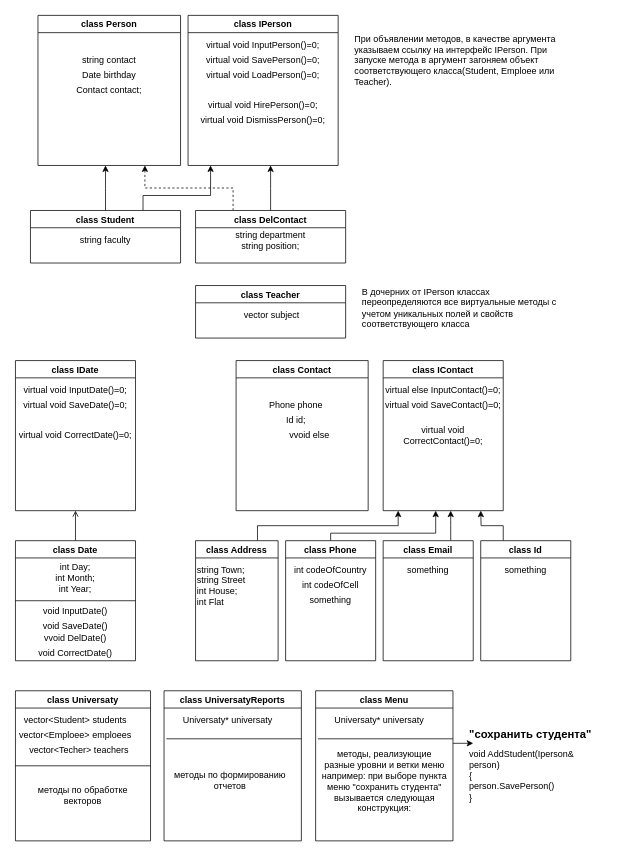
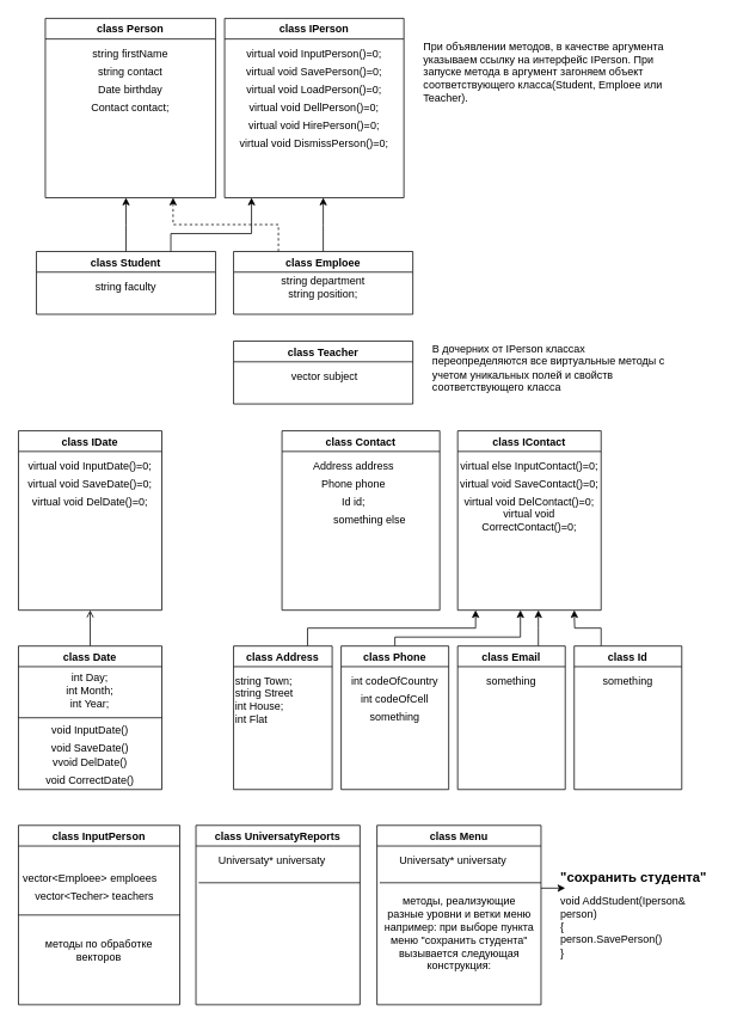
  <mxCell id="0" />
  <mxCell id="1" parent="0" />
  <mxCell id="2" value="class Person" style="swimlane;" parent="1" vertex="1"><mxGeometry x="50" y="20" width="190" height="200" as="geometry" /></mxCell>
+ <mxCell id="3" value="string firstName" style="text;html=1;strokeColor=none;fillColor=none;align=center;verticalAlign=middle;whiteSpace=wrap;rounded=0;" parent="2" vertex="1"><mxGeometry y="30" width="190" height="20" as="geometry" /></mxCell>
  <mxCell id="4" value="string contact" style="text;html=1;strokeColor=none;fillColor=none;align=center;verticalAlign=middle;whiteSpace=wrap;rounded=0;" parent="2" vertex="1"><mxGeometry y="50" width="190" height="20" as="geometry" /></mxCell>
  <mxCell id="5" value="Date birthday" style="text;html=1;strokeColor=none;fillColor=none;align=center;verticalAlign=middle;whiteSpace=wrap;rounded=0;" parent="2" vertex="1"><mxGeometry y="70" width="190" height="20" as="geometry" /></mxCell>
  <mxCell id="6" value="Contact contact;" style="text;html=1;strokeColor=none;fillColor=none;align=center;verticalAlign=middle;whiteSpace=wrap;rounded=0;" parent="2" vertex="1"><mxGeometry y="90" width="190" height="20" as="geometry" /></mxCell>
  <mxCell id="7" value="class IPerson" style="swimlane;" parent="1" vertex="1"><mxGeometry x="250" y="20" width="200" height="200" as="geometry" /></mxCell>
  <mxCell id="8" value="virtual void InputPerson()=0;" style="text;html=1;strokeColor=none;fillColor=none;align=center;verticalAlign=middle;whiteSpace=wrap;rounded=0;" parent="7" vertex="1"><mxGeometry y="30" width="200" height="20" as="geometry" /></mxCell>
  <mxCell id="9" value="virtual void SavePerson()=0;" style="text;html=1;strokeColor=none;fillColor=none;align=center;verticalAlign=middle;whiteSpace=wrap;rounded=0;" parent="7" vertex="1"><mxGeometry y="50" width="200" height="20" as="geometry" /></mxCell>
  <mxCell id="10" value="virtual void LoadPerson()=0;" style="text;html=1;strokeColor=none;fillColor=none;align=center;verticalAlign=middle;whiteSpace=wrap;rounded=0;" parent="7" vertex="1"><mxGeometry y="70" width="200" height="20" as="geometry" /></mxCell>
+ <mxCell id="11" value="&lt;span&gt;virtual void DellPerson()=0;&lt;/span&gt;" style="text;html=1;strokeColor=none;fillColor=none;align=center;verticalAlign=middle;whiteSpace=wrap;rounded=0;" parent="7" vertex="1"><mxGeometry y="90" width="200" height="20" as="geometry" /></mxCell>
  <mxCell id="12" value="virtual void HirePerson()=0;" style="text;html=1;strokeColor=none;fillColor=none;align=center;verticalAlign=middle;whiteSpace=wrap;rounded=0;" parent="7" vertex="1"><mxGeometry y="110" width="200" height="20" as="geometry" /></mxCell>
  <mxCell id="13" value="virtual void DismissPerson()=0;" style="text;html=1;strokeColor=none;fillColor=none;align=center;verticalAlign=middle;whiteSpace=wrap;rounded=0;" parent="7" vertex="1"><mxGeometry y="130" width="200" height="20" as="geometry" /></mxCell>
  <mxCell id="14" style="edgeStyle=orthogonalEdgeStyle;rounded=0;orthogonalLoop=1;jettySize=auto;html=1;exitX=0.5;exitY=0;exitDx=0;exitDy=0;" parent="1" source="16" edge="1"><mxGeometry relative="1" as="geometry"><mxPoint x="140" y="220" as="targetPoint" /></mxGeometry></mxCell>
  <mxCell id="15" style="edgeStyle=orthogonalEdgeStyle;rounded=0;orthogonalLoop=1;jettySize=auto;html=1;exitX=0.75;exitY=0;exitDx=0;exitDy=0;" parent="1" source="16" edge="1"><mxGeometry relative="1" as="geometry"><mxPoint x="280" y="220" as="targetPoint" /><Array as="points"><mxPoint x="190" y="260" /><mxPoint x="280" y="260" /></Array></mxGeometry></mxCell>
  <mxCell id="16" value="class Student" style="swimlane;" parent="1" vertex="1"><mxGeometry x="40" y="280" width="200" height="70" as="geometry" /></mxCell>
  <mxCell id="17" value="string faculty" style="text;html=1;strokeColor=none;fillColor=none;align=center;verticalAlign=middle;whiteSpace=wrap;rounded=0;" parent="16" vertex="1"><mxGeometry y="30" width="200" height="20" as="geometry" /></mxCell>
  <mxCell id="18" style="edgeStyle=orthogonalEdgeStyle;rounded=0;orthogonalLoop=1;jettySize=auto;html=1;exitX=0.25;exitY=0;exitDx=0;exitDy=0;entryX=0.75;entryY=1;entryDx=0;entryDy=0;dashed=1;" parent="1" source="20" target="2" edge="1"><mxGeometry relative="1" as="geometry" /></mxCell>
  <mxCell id="19" style="edgeStyle=orthogonalEdgeStyle;rounded=0;orthogonalLoop=1;jettySize=auto;html=1;exitX=0.5;exitY=0;exitDx=0;exitDy=0;" parent="1" source="20" edge="1"><mxGeometry relative="1" as="geometry"><mxPoint x="360" y="220" as="targetPoint" /></mxGeometry></mxCell>
- <mxCell id="20" value="class DelContact" style="swimlane;" parent="1" vertex="1"><mxGeometry x="260" y="280" width="200" height="70" as="geometry" /></mxCell>
+ <mxCell id="20" value="class Emploee" style="swimlane;" parent="1" vertex="1"><mxGeometry x="260" y="280" width="200" height="70" as="geometry" /></mxCell>
  <mxCell id="21" value="string department&lt;br&gt;string position;&lt;br&gt;" style="text;html=1;strokeColor=none;fillColor=none;align=center;verticalAlign=middle;whiteSpace=wrap;rounded=0;" parent="20" vertex="1"><mxGeometry y="30" width="200" height="20" as="geometry" /></mxCell>
  <mxCell id="22" value="class Teacher" style="swimlane;" parent="1" vertex="1"><mxGeometry x="260" y="380" width="200" height="70" as="geometry" /></mxCell>
  <mxCell id="23" value="&amp;nbsp;vector subject" style="text;html=1;strokeColor=none;fillColor=none;align=center;verticalAlign=middle;whiteSpace=wrap;rounded=0;" parent="22" vertex="1"><mxGeometry y="30" width="200" height="20" as="geometry" /></mxCell>
  <mxCell id="24" value="class IDate" style="swimlane;" parent="1" vertex="1"><mxGeometry x="20" y="480" width="160" height="200" as="geometry" /></mxCell>
  <mxCell id="25" value="virtual void InputDate()=0;" style="text;html=1;strokeColor=none;fillColor=none;align=center;verticalAlign=middle;whiteSpace=wrap;rounded=0;" parent="24" vertex="1"><mxGeometry y="30" width="160" height="20" as="geometry" /></mxCell>
  <mxCell id="26" value="virtual void SaveDate()=0;" style="text;html=1;strokeColor=none;fillColor=none;align=center;verticalAlign=middle;whiteSpace=wrap;rounded=0;" parent="24" vertex="1"><mxGeometry y="50" width="160" height="20" as="geometry" /></mxCell>
- <mxCell id="28" value="virtual void CorrectDate()=0;" style="text;html=1;strokeColor=none;fillColor=none;align=center;verticalAlign=middle;whiteSpace=wrap;rounded=0;" parent="24" vertex="1"><mxGeometry y="90" width="160" height="20" as="geometry" /></mxCell>
+ <mxCell id="27" value="virtual void DelDate()=0;" style="text;html=1;strokeColor=none;fillColor=none;align=center;verticalAlign=middle;whiteSpace=wrap;rounded=0;" parent="24" vertex="1"><mxGeometry y="70" width="160" height="20" as="geometry" /></mxCell>
  <mxCell id="29" style="edgeStyle=orthogonalEdgeStyle;rounded=0;orthogonalLoop=1;jettySize=auto;html=1;exitX=0.5;exitY=0;exitDx=0;exitDy=0;entryX=0.5;entryY=1;entryDx=0;entryDy=0;endArrow=open;" parent="1" source="30" target="24" edge="1"><mxGeometry relative="1" as="geometry" /></mxCell>
  <mxCell id="30" value="class Date" style="swimlane;" parent="1" vertex="1"><mxGeometry x="20" y="720" width="160" height="160" as="geometry" /></mxCell>
  <mxCell id="31" value="int Day;&lt;br&gt;int Month;&lt;br&gt;int Year;" style="text;html=1;strokeColor=none;fillColor=none;align=center;verticalAlign=middle;whiteSpace=wrap;rounded=0;" parent="30" vertex="1"><mxGeometry y="40" width="160" height="20" as="geometry" /></mxCell>
  <mxCell id="32" value="" style="line;html=1;strokeWidth=1;align=left;verticalAlign=middle;spacingTop=-1;spacingLeft=3;spacingRight=3;rotatable=0;labelPosition=right;points=[];portConstraint=eastwest;" parent="30" vertex="1"><mxGeometry y="76" width="160" height="8" as="geometry" /></mxCell>
  <mxCell id="33" value="void InputDate()" style="text;html=1;strokeColor=none;fillColor=none;align=center;verticalAlign=middle;whiteSpace=wrap;rounded=0;" parent="30" vertex="1"><mxGeometry y="84" width="160" height="20" as="geometry" /></mxCell>
  <mxCell id="34" value="void SaveDate()" style="text;html=1;strokeColor=none;fillColor=none;align=center;verticalAlign=middle;whiteSpace=wrap;rounded=0;" parent="30" vertex="1"><mxGeometry y="104" width="160" height="20" as="geometry" /></mxCell>
  <mxCell id="35" value="vvoid DelDate()" style="text;html=1;strokeColor=none;fillColor=none;align=center;verticalAlign=middle;whiteSpace=wrap;rounded=0;" parent="30" vertex="1"><mxGeometry y="120" width="160" height="20" as="geometry" /></mxCell>
  <mxCell id="36" value="void CorrectDate()" style="text;html=1;strokeColor=none;fillColor=none;align=center;verticalAlign=middle;whiteSpace=wrap;rounded=0;" parent="30" vertex="1"><mxGeometry y="140" width="160" height="20" as="geometry" /></mxCell>
  <mxCell id="37" value="class IContact" style="swimlane;" parent="1" vertex="1"><mxGeometry x="510" y="480" width="160" height="200" as="geometry" /></mxCell>
  <mxCell id="38" value="virtual else InputContact()=0;" style="text;html=1;strokeColor=none;fillColor=none;align=center;verticalAlign=middle;whiteSpace=wrap;rounded=0;" parent="37" vertex="1"><mxGeometry y="30" width="160" height="20" as="geometry" /></mxCell>
  <mxCell id="39" value="virtual void SaveContact()=0;" style="text;html=1;strokeColor=none;fillColor=none;align=center;verticalAlign=middle;whiteSpace=wrap;rounded=0;" parent="37" vertex="1"><mxGeometry y="50" width="160" height="20" as="geometry" /></mxCell>
+ <mxCell id="40" value="virtual void DelContact()=0;" style="text;html=1;strokeColor=none;fillColor=none;align=center;verticalAlign=middle;whiteSpace=wrap;rounded=0;" parent="37" vertex="1"><mxGeometry y="70" width="160" height="20" as="geometry" /></mxCell>
  <mxCell id="41" value="virtual void CorrectContact()=0;" style="text;html=1;strokeColor=none;fillColor=none;align=center;verticalAlign=middle;whiteSpace=wrap;rounded=0;" parent="37" vertex="1"><mxGeometry y="90" width="160" height="20" as="geometry" /></mxCell>
  <mxCell id="42" style="edgeStyle=orthogonalEdgeStyle;rounded=0;orthogonalLoop=1;jettySize=auto;html=1;exitX=0.75;exitY=0;exitDx=0;exitDy=0;" parent="1" source="43" edge="1"><mxGeometry relative="1" as="geometry"><mxPoint x="530" y="680" as="targetPoint" /><Array as="points"><mxPoint x="343" y="700" /><mxPoint x="530" y="700" /></Array></mxGeometry></mxCell>
  <mxCell id="43" value="class Address" style="swimlane;" parent="1" vertex="1"><mxGeometry x="260" y="720" width="110" height="160" as="geometry" /></mxCell>
  <mxCell id="44" value="string Town;&lt;br&gt;string Street&lt;br&gt;int House;&lt;br&gt;int Flat" style="text;html=1;strokeColor=none;fillColor=none;align=left;verticalAlign=middle;whiteSpace=wrap;rounded=0;" parent="43" vertex="1"><mxGeometry y="50" width="110" height="20" as="geometry" /></mxCell>
  <mxCell id="45" style="edgeStyle=orthogonalEdgeStyle;rounded=0;orthogonalLoop=1;jettySize=auto;html=1;exitX=0.5;exitY=0;exitDx=0;exitDy=0;" parent="1" source="46" edge="1"><mxGeometry relative="1" as="geometry"><mxPoint x="580" y="680" as="targetPoint" /><Array as="points"><mxPoint x="440" y="710" /><mxPoint x="580" y="710" /></Array></mxGeometry></mxCell>
  <mxCell id="46" value="class Phone" style="swimlane;startSize=23;" parent="1" vertex="1"><mxGeometry x="380" y="720" width="120" height="160" as="geometry" /></mxCell>
  <mxCell id="47" value="int codeOfCountry" style="text;html=1;strokeColor=none;fillColor=none;align=center;verticalAlign=middle;whiteSpace=wrap;rounded=0;" parent="46" vertex="1"><mxGeometry y="30" width="120" height="20" as="geometry" /></mxCell>
  <mxCell id="48" value="int codeOfCell" style="text;html=1;strokeColor=none;fillColor=none;align=center;verticalAlign=middle;whiteSpace=wrap;rounded=0;" parent="46" vertex="1"><mxGeometry y="50" width="120" height="20" as="geometry" /></mxCell>
  <mxCell id="49" value="something" style="text;html=1;strokeColor=none;fillColor=none;align=center;verticalAlign=middle;whiteSpace=wrap;rounded=0;" parent="46" vertex="1"><mxGeometry y="70" width="120" height="20" as="geometry" /></mxCell>
  <mxCell id="50" style="edgeStyle=orthogonalEdgeStyle;rounded=0;orthogonalLoop=1;jettySize=auto;html=1;exitX=0.75;exitY=0;exitDx=0;exitDy=0;" parent="1" source="51" edge="1"><mxGeometry relative="1" as="geometry"><mxPoint x="600" y="680" as="targetPoint" /></mxGeometry></mxCell>
  <mxCell id="51" value="class Email" style="swimlane;startSize=23;" parent="1" vertex="1"><mxGeometry x="510" y="720" width="120" height="160" as="geometry" /></mxCell>
  <mxCell id="52" value="something" style="text;html=1;strokeColor=none;fillColor=none;align=center;verticalAlign=middle;whiteSpace=wrap;rounded=0;" parent="51" vertex="1"><mxGeometry y="30" width="120" height="20" as="geometry" /></mxCell>
  <mxCell id="53" style="edgeStyle=orthogonalEdgeStyle;rounded=0;orthogonalLoop=1;jettySize=auto;html=1;exitX=0.25;exitY=0;exitDx=0;exitDy=0;" parent="1" source="54" edge="1"><mxGeometry relative="1" as="geometry"><mxPoint x="640" y="680" as="targetPoint" /></mxGeometry></mxCell>
  <mxCell id="54" value="class Id" style="swimlane;startSize=23;" parent="1" vertex="1"><mxGeometry x="640" y="720" width="120" height="160" as="geometry" /></mxCell>
  <mxCell id="55" value="something" style="text;html=1;strokeColor=none;fillColor=none;align=center;verticalAlign=middle;whiteSpace=wrap;rounded=0;" parent="54" vertex="1"><mxGeometry y="30" width="120" height="20" as="geometry" /></mxCell>
  <mxCell id="56" value="class Contact" style="swimlane;" parent="1" vertex="1"><mxGeometry x="314" y="480" width="176" height="200" as="geometry" /></mxCell>
+ <mxCell id="57" value="Address address" style="text;html=1;strokeColor=none;fillColor=none;align=center;verticalAlign=middle;whiteSpace=wrap;rounded=0;" parent="56" vertex="1"><mxGeometry y="30" width="160" height="20" as="geometry" /></mxCell>
  <mxCell id="58" value="Phone phone" style="text;html=1;strokeColor=none;fillColor=none;align=center;verticalAlign=middle;whiteSpace=wrap;rounded=0;" parent="56" vertex="1"><mxGeometry y="50" width="160" height="20" as="geometry" /></mxCell>
  <mxCell id="59" value="Id id;" style="text;html=1;strokeColor=none;fillColor=none;align=center;verticalAlign=middle;whiteSpace=wrap;rounded=0;" parent="56" vertex="1"><mxGeometry y="70" width="160" height="20" as="geometry" /></mxCell>
- <mxCell id="60" value="vvoid else" style="text;html=1;strokeColor=none;fillColor=none;align=center;verticalAlign=middle;whiteSpace=wrap;rounded=0;" parent="56" vertex="1"><mxGeometry x="6" y="90" width="184" height="20" as="geometry" /></mxCell>
+ <mxCell id="60" value="something else" style="text;html=1;strokeColor=none;fillColor=none;align=center;verticalAlign=middle;whiteSpace=wrap;rounded=0;" parent="56" vertex="1"><mxGeometry x="6" y="90" width="184" height="20" as="geometry" /></mxCell>
  <mxCell id="61" value="При объявлении методов, в качестве аргумента указываем ссылку на интерфейс IPerson. При запуске метода в аргумент загоняем объект соответствующего класса(Student, Emploee или Teacher)." style="text;html=1;strokeColor=none;fillColor=none;align=left;verticalAlign=middle;whiteSpace=wrap;rounded=0;" parent="1" vertex="1"><mxGeometry x="470" y="30" width="280" height="100" as="geometry" /></mxCell>
  <mxCell id="62" value="В дочерних от IPerson классах переопределяются все виртуальные методы с учетом уникальных полей и свойств соответствующего класса" style="text;html=1;strokeColor=none;fillColor=none;align=left;verticalAlign=middle;whiteSpace=wrap;rounded=0;" parent="1" vertex="1"><mxGeometry x="480" y="370" width="280" height="80" as="geometry" /></mxCell>
- <mxCell id="63" value="class Universaty" style="swimlane;" parent="1" vertex="1"><mxGeometry x="20" y="920" width="180" height="200" as="geometry" /></mxCell>
- <mxCell id="64" value="vector&amp;lt;Student&amp;gt; students" style="text;html=1;strokeColor=none;fillColor=none;align=center;verticalAlign=middle;whiteSpace=wrap;rounded=0;" parent="63" vertex="1"><mxGeometry y="30" width="160" height="20" as="geometry" /></mxCell>
+ <mxCell id="63" value="class InputPerson" style="swimlane;" parent="1" vertex="1"><mxGeometry x="20" y="920" width="180" height="200" as="geometry" /></mxCell>
  <mxCell id="65" value="vector&amp;lt;Emploee&amp;gt; emploees" style="text;html=1;strokeColor=none;fillColor=none;align=center;verticalAlign=middle;whiteSpace=wrap;rounded=0;" parent="63" vertex="1"><mxGeometry y="50" width="160" height="20" as="geometry" /></mxCell>
  <mxCell id="66" value="vector&amp;lt;Techer&amp;gt; teachers" style="text;html=1;strokeColor=none;fillColor=none;align=center;verticalAlign=middle;whiteSpace=wrap;rounded=0;" parent="63" vertex="1"><mxGeometry y="70" width="170" height="20" as="geometry" /></mxCell>
  <mxCell id="67" value="методы по обработке векторов" style="text;html=1;strokeColor=none;fillColor=none;align=center;verticalAlign=middle;whiteSpace=wrap;rounded=0;" parent="63" vertex="1"><mxGeometry x="5" y="130" width="170" height="20" as="geometry" /></mxCell>
  <mxCell id="68" value="" style="line;html=1;strokeWidth=1;align=left;verticalAlign=middle;spacingTop=-1;spacingLeft=3;spacingRight=3;rotatable=0;labelPosition=right;points=[];portConstraint=eastwest;" parent="63" vertex="1"><mxGeometry y="96" width="180" height="8" as="geometry" /></mxCell>
  <mxCell id="69" value="class UniversatyReports" style="swimlane;" parent="1" vertex="1"><mxGeometry x="218" y="920" width="183" height="200" as="geometry" /></mxCell>
  <mxCell id="70" value="Universaty* universaty" style="text;html=1;strokeColor=none;fillColor=none;align=center;verticalAlign=middle;whiteSpace=wrap;rounded=0;" parent="69" vertex="1"><mxGeometry x="10" y="30" width="150" height="20" as="geometry" /></mxCell>
- <mxCell id="71" value="методы по формированию отчетов" style="text;html=1;strokeColor=none;fillColor=none;align=center;verticalAlign=middle;whiteSpace=wrap;rounded=0;" parent="69" vertex="1"><mxGeometry x="3" y="110" width="170" height="20" as="geometry" /></mxCell>
  <mxCell id="72" value="" style="line;html=1;strokeWidth=1;align=left;verticalAlign=middle;spacingTop=-1;spacingLeft=3;spacingRight=3;rotatable=0;labelPosition=right;points=[];portConstraint=eastwest;" parent="69" vertex="1"><mxGeometry x="3" y="60" width="180" height="8" as="geometry" /></mxCell>
  <mxCell id="73" style="edgeStyle=orthogonalEdgeStyle;rounded=0;orthogonalLoop=1;jettySize=auto;html=1;" edge="1" parent="1"><mxGeometry relative="1" as="geometry"><mxPoint x="630" y="990" as="targetPoint" /><mxPoint x="603" y="990" as="sourcePoint" /></mxGeometry></mxCell>
  <mxCell id="74" value="class Menu" style="swimlane;" vertex="1" parent="1"><mxGeometry x="420" y="920" width="183" height="200" as="geometry" /></mxCell>
  <mxCell id="75" value="Universaty* universaty" style="text;html=1;strokeColor=none;fillColor=none;align=center;verticalAlign=middle;whiteSpace=wrap;rounded=0;" vertex="1" parent="74"><mxGeometry x="10" y="30" width="150" height="20" as="geometry" /></mxCell>
  <mxCell id="76" value="методы, реализующие разные уровни и ветки меню&lt;br&gt;например: при выборе пункта меню &quot;сохранить студента&quot; вызывается следующая конструкция:" style="text;html=1;strokeColor=none;fillColor=none;align=center;verticalAlign=middle;whiteSpace=wrap;rounded=0;" vertex="1" parent="74"><mxGeometry x="6.5" y="90" width="170" height="62" as="geometry" /></mxCell>
  <mxCell id="77" value="" style="line;html=1;strokeWidth=1;align=left;verticalAlign=middle;spacingTop=-1;spacingLeft=3;spacingRight=3;rotatable=0;labelPosition=right;points=[];portConstraint=eastwest;" vertex="1" parent="74"><mxGeometry x="3" y="60" width="180" height="8" as="geometry" /></mxCell>
  <mxCell id="78" value="&lt;h1 style=&quot;font-size: 15px&quot;&gt;&quot;сохранить студента&quot;&lt;/h1&gt;&lt;div&gt;void AddStudent(Iperson&amp;amp; person)&lt;/div&gt;&lt;div&gt;{&lt;/div&gt;&lt;div&gt;person.SavePerson()&lt;/div&gt;&lt;div&gt;}&lt;/div&gt;" style="text;html=1;strokeColor=none;fillColor=none;spacing=5;spacingTop=-20;whiteSpace=wrap;overflow=hidden;rounded=0;" vertex="1" parent="1"><mxGeometry x="620" y="970" width="180" height="150" as="geometry" /></mxCell>
